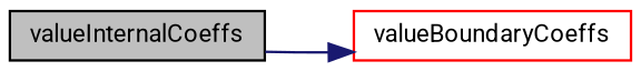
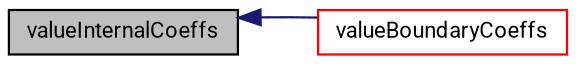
  digraph {
    rankdir=LR
    fontname=Roboto
    node [fontname=Roboto fontsize=10 shape=record]
    n1 [color=black fillcolor=grey75 fontcolor=black height=0.2 label=valueInternalCoeffs style=filled width=0.4]
    n2 [color=red height=0.2 label=valueBoundaryCoeffs width=0.4]
-   n1 -> n2 [color=midnightblue fontname=Roboto fontsize=10 labelfontname=Helvetica labelfontsize=10 style=solid]
+   n2 -> n1 [color=midnightblue fontname=Roboto fontsize=10 labelfontname=Helvetica labelfontsize=10 style=solid]
  }
